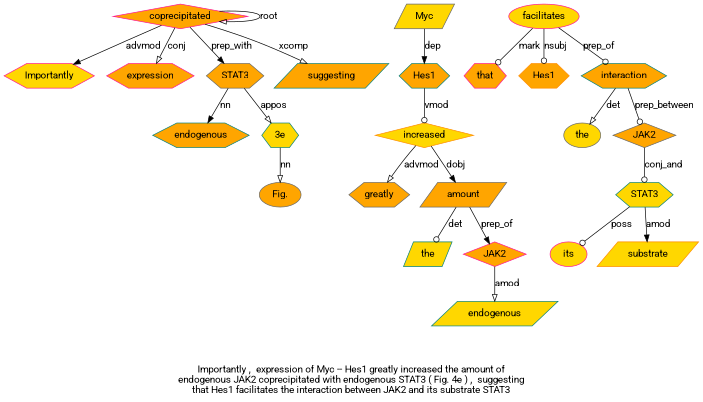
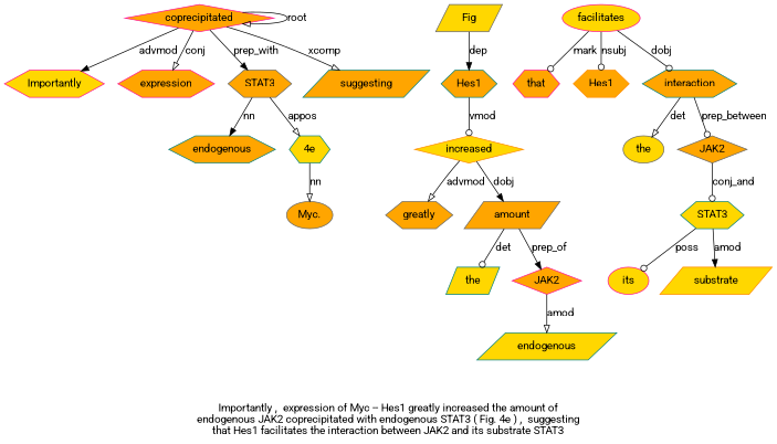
  digraph {
    fontname=Roboto
    label="Importantly ,  expression of Myc -- Hes1 greatly increased the amount of\nendogenous JAK2 coprecipitated with endogenous STAT3 ( Fig. 4e ) ,  suggesting\nthat Hes1 facilitates the interaction between JAK2 and its substrate STAT3"
    node [color=teal fillcolor=orange fontname=Roboto shape=hexagon style=filled]
    edge [arrowhead=onormal fontname=Roboto]
    n1 [color=deeppink label=coprecipitated shape=diamond]
    n2 [color=deeppink fillcolor=gold label=Importantly]
    n3 [color=deeppink label=expression]
    n4 [color=gray40 label=STAT3]
    n5 [label=suggesting shape=parallelogram]
    n6 [label=endogenous]
-   n7 [fillcolor=gold label="3e"]
-   n8 [color=gray40 fillcolor=gold label=Myc shape=parallelogram]
+   n7 [fillcolor=gold label="4e"]
+   n8 [color=gray40 fillcolor=gold label=Fig shape=parallelogram]
    n9 [label=Hes1]
    n10 [color=darkorange fillcolor=gold label=increased shape=diamond]
    n11 [color=gray40 label=greatly]
    n12 [color=gray40 label=amount shape=parallelogram]
    n13 [fillcolor=gold label=the shape=parallelogram]
    n14 [color=deeppink label=JAK2 shape=diamond]
    n15 [fillcolor=gold label=endogenous shape=parallelogram]
-   n16 [color=gray40 label="Fig." shape=ellipse]
+   n16 [color=gray40 label="Myc." shape=ellipse]
    n17 [color=deeppink fillcolor=gold label=facilitates shape=ellipse]
    n18 [color=deeppink label=that]
    n19 [color=darkorange label=Hes1]
    n20 [label=interaction]
    n21 [color=gray40 fillcolor=gold label=the shape=ellipse]
    n22 [color=gray40 label=JAK2 shape=diamond]
    n23 [fillcolor=gold label=STAT3]
    n24 [color=deeppink fillcolor=gold label=its shape=ellipse]
    n25 [color=darkorange fillcolor=gold label=substrate shape=parallelogram]
    n1 -> n1 [label=root]
    n1 -> n2 [arrowhead=normal label=advmod]
    n1 -> n3 [label=conj]
    n1 -> n4 [arrowhead=normal label=prep_with]
    n1 -> n5 [label=xcomp]
    n4 -> n6 [arrowhead=normal label=nn]
    n4 -> n7 [label=appos]
    n7 -> n16 [label=nn]
    n8 -> n9 [arrowhead=normal label=dep]
    n9 -> n10 [arrowhead=odot label=vmod]
    n10 -> n11 [label=advmod]
    n10 -> n12 [arrowhead=normal label=dobj]
    n12 -> n13 [arrowhead=odot label=det]
    n12 -> n14 [arrowhead=normal label=prep_of]
    n14 -> n15 [label=amod]
    n17 -> n18 [arrowhead=odot label=mark]
    n17 -> n19 [arrowhead=odot label=nsubj]
-   n17 -> n20 [arrowhead=odot label=prep_of]
+   n17 -> n20 [arrowhead=odot label=dobj]
    n20 -> n21 [label=det]
    n20 -> n22 [arrowhead=odot label=prep_between]
    n22 -> n23 [arrowhead=odot label=conj_and]
    n23 -> n24 [arrowhead=odot label=poss]
    n23 -> n25 [arrowhead=normal label=amod]
  }
